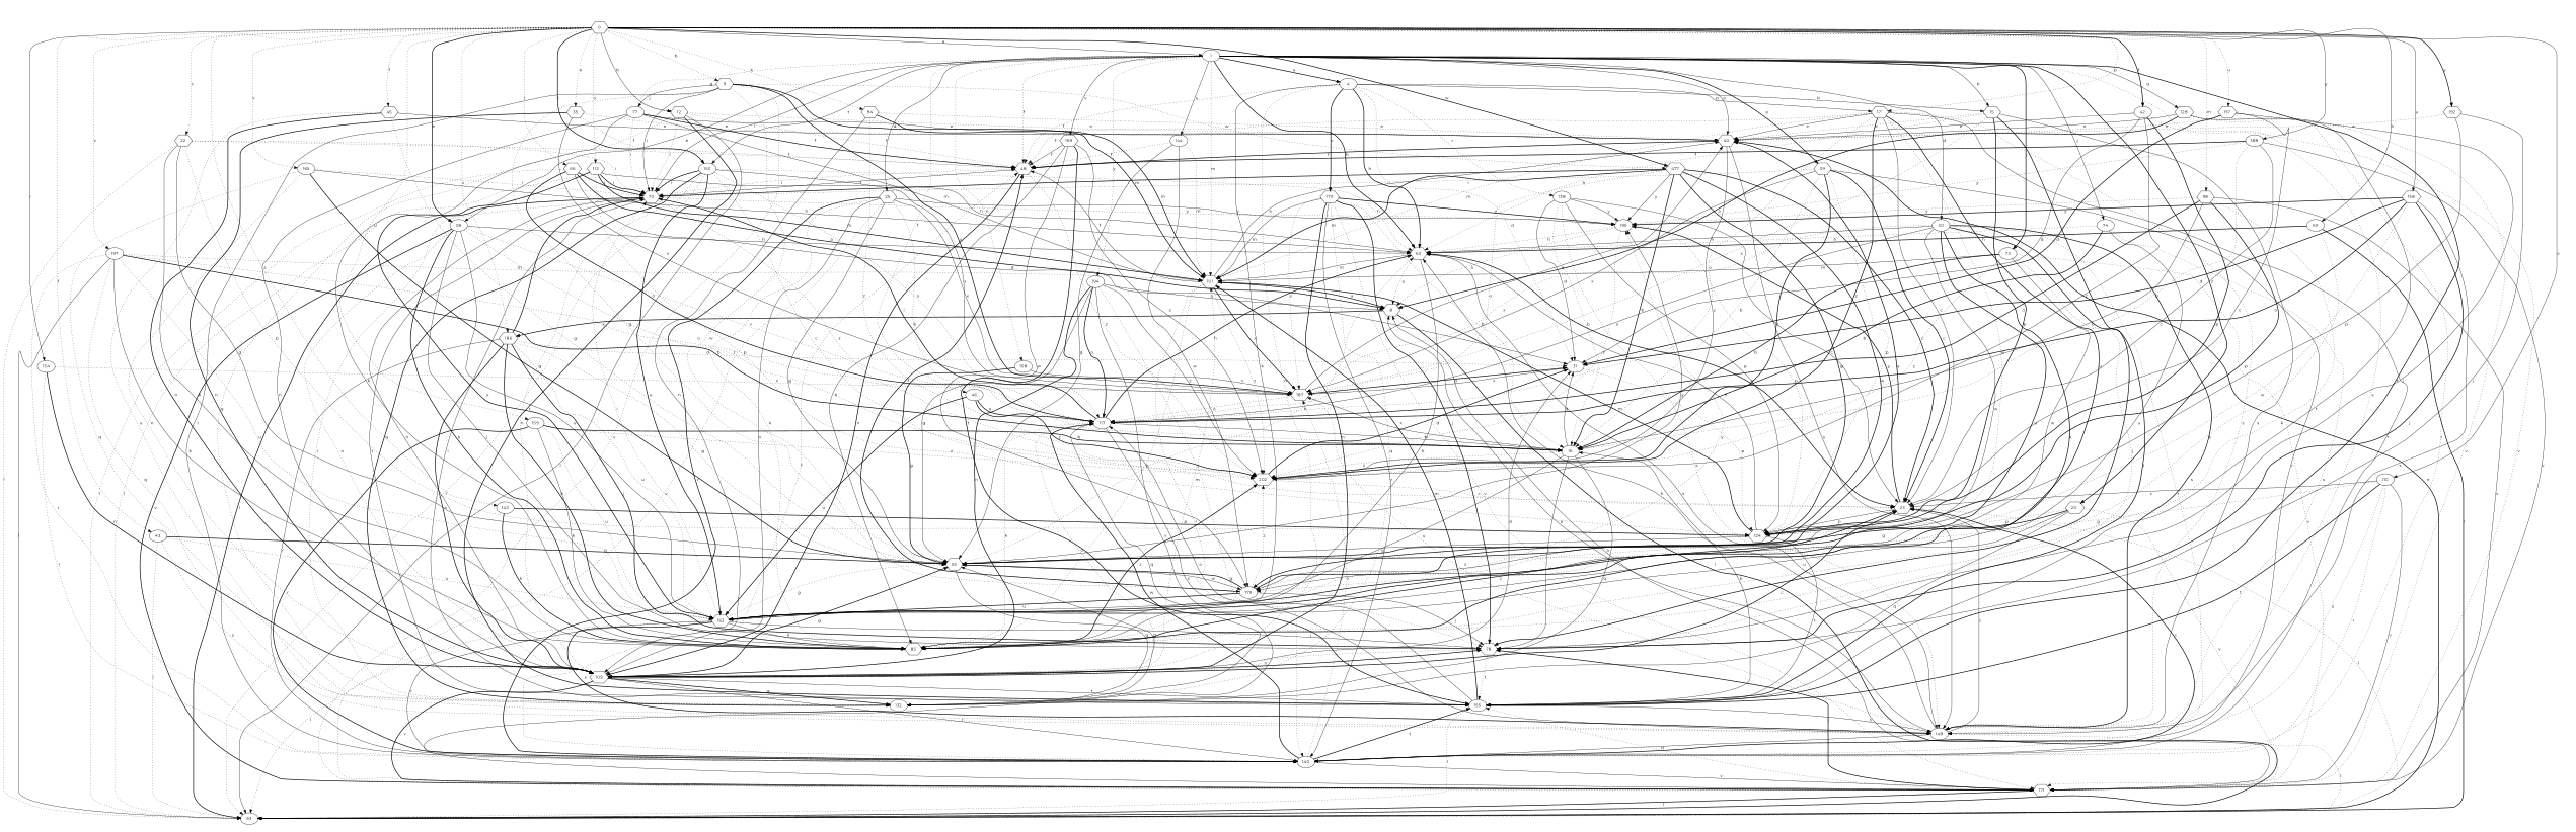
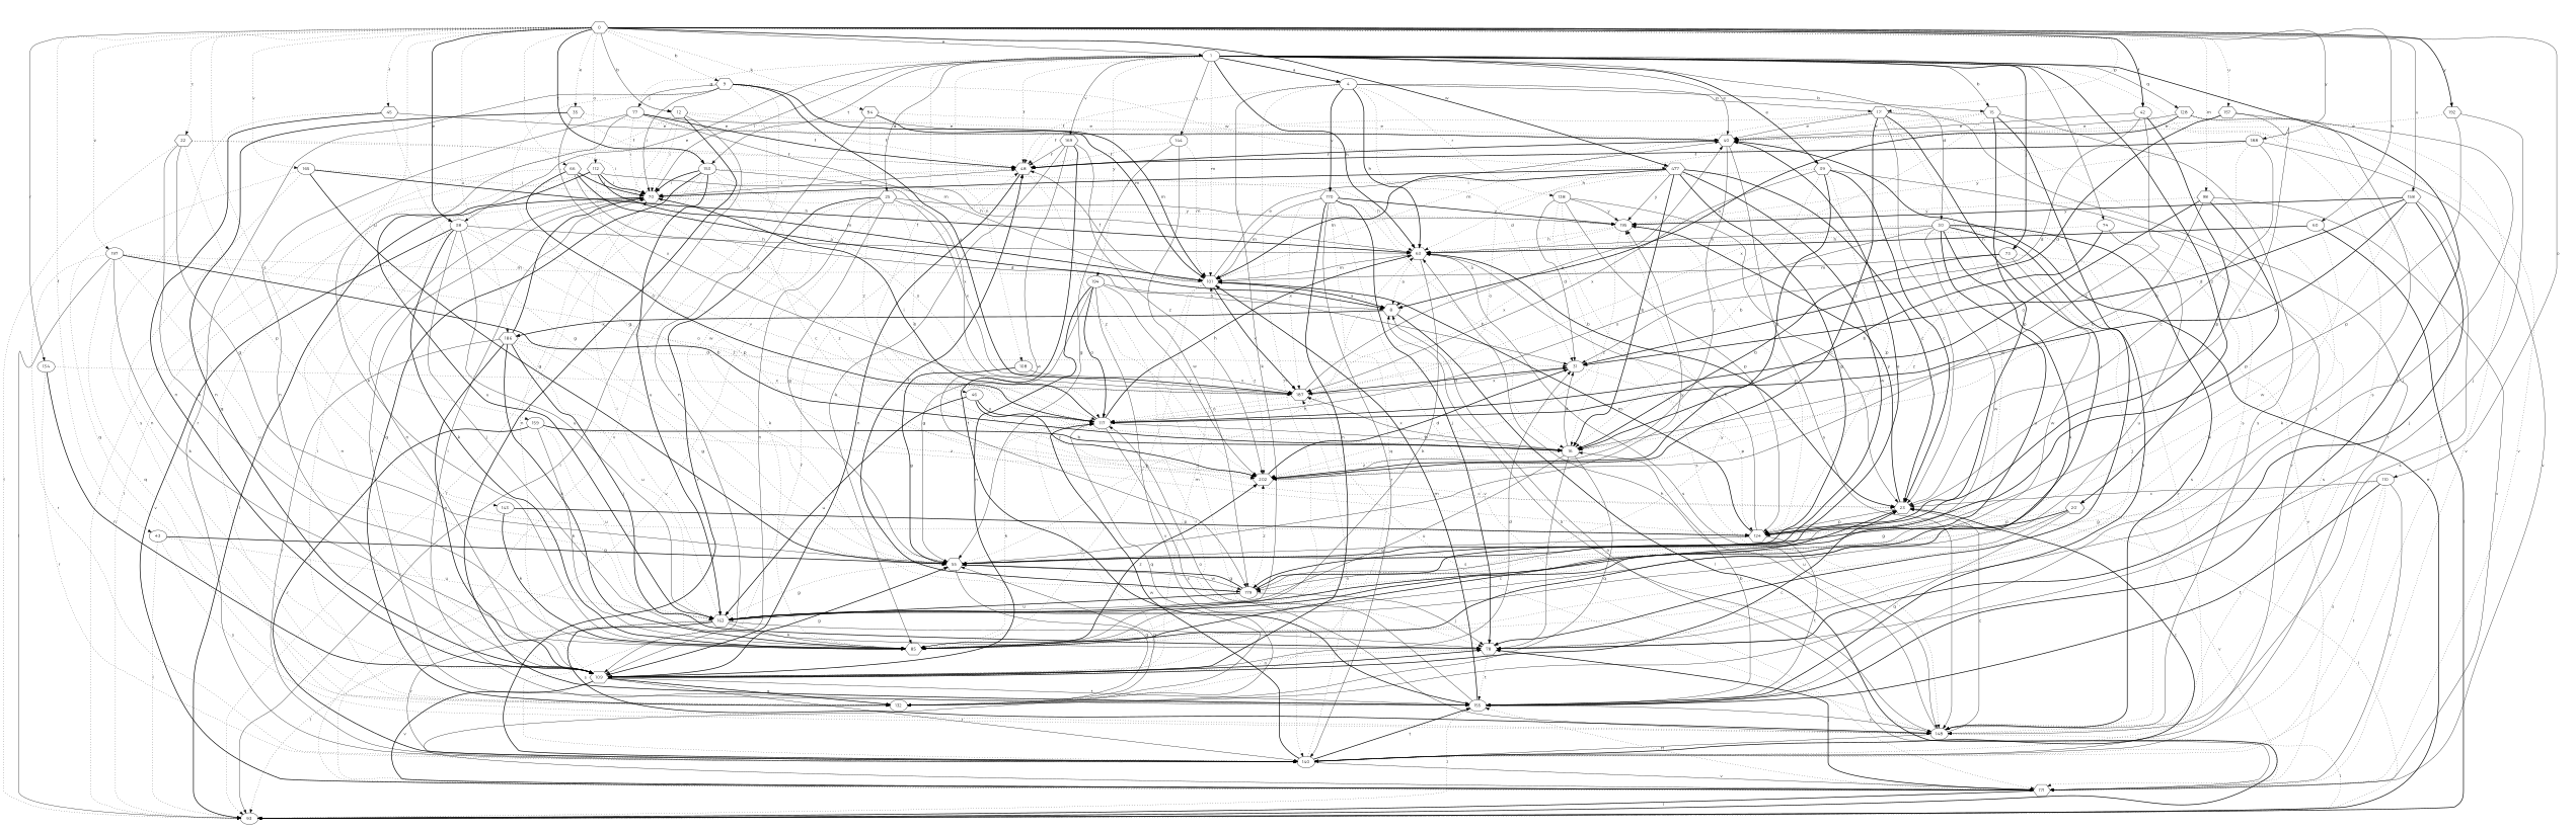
  strict digraph {
    fontname=Montserrat
    node [fontname=Montserrat shape=hexagon]
    edge [fontname=Montserrat style=dotted]
    1 [shape=ellipse]
    0
    9
    12
    22
    35
    38 [shape=ellipse]
    42 [shape=ellipse]
    43 [shape=ellipse]
    45
    60 [shape=ellipse]
    66
    84
    98
    110 [shape=ellipse]
    112
    121
    134 [shape=ellipse]
    143 [shape=ellipse]
    153 [shape=ellipse]
    157
    158
    159 [shape=ellipse]
    165 [shape=ellipse]
    n25 [label=477]
    186
    188 [shape=ellipse]
    192
    197 [shape=ellipse]
    4 [shape=ellipse]
    15
    25
    30 [shape=ellipse]
    39
    40
    46 [shape=ellipse]
    48
    63
    70
    73 [shape=ellipse]
    74 [shape=ellipse]
    101
    108 [shape=ellipse]
    128
    144 [shape=ellipse]
    148 [shape=ellipse]
    155 [shape=ellipse]
    169
    194 [shape=ellipse]
    201
    55
    77 [shape=ellipse]
    140 [shape=ellipse]
    171
    179 [shape=ellipse]
    187
    93 [shape=ellipse]
    132 [shape=ellipse]
    85
    124
    109
    78
    163
    202
    117 [shape=ellipse]
    31 [shape=ellipse]
    8
    16 [shape=ellipse]
    195 [shape=ellipse]
    23
    138 [shape=ellipse]
    170
    1 -> 12 [label=g]
    1 -> 38 [label=e style=solid]
    1 -> 153 [label=t style=solid]
    1 -> 4 [label=a style=bold]
    1 -> 15 [label=b style=solid]
    1 -> 25 [label=d style=solid]
    1 -> 30 [label=d style=solid]
    1 -> 39 [label=e style=bold]
    1 -> 40 [label=e style=solid]
    1 -> 46 [label=f]
    1 -> 48 [label=f]
    1 -> 63 [label=h style=bold]
    1 -> 70 [label=i style=solid]
    1 -> 73 [label=j style=bold]
    1 -> 74 [label=j style=solid]
    1 -> 101 [label=m]
    1 -> 108 [label=n]
    1 -> 128 [label=q style=solid]
    1 -> 144 [label=s style=solid]
    1 -> 148 [label=s]
    1 -> 155 [label=t style=bold]
    1 -> 169 [label=v style=solid]
    1 -> 194 [label=y]
    1 -> 201 [label=z style=bold]
    0 -> 1 [label=a style=solid]
    0 -> 9 [label=b]
    0 -> 12 [label=b style=solid]
    0 -> 22 [label=c]
    0 -> 35 [label=e]
    0 -> 38 [label=e style=bold]
    0 -> 42 [label=f style=bold]
    0 -> 43 [label=f]
    0 -> 45 [label=f]
    0 -> 60 [label=h style=solid]
    0 -> 66 [label=i]
    0 -> 84 [label=k]
    0 -> 98 [label=m]
    0 -> 110 [label=o style=solid]
    0 -> 112 [label=o]
    0 -> 121 [label=p]
    0 -> 134 [label=r style=solid]
    0 -> 143 [label=s]
    0 -> 153 [label=t style=bold]
    0 -> 157 [label=u]
    0 -> 158 [label=u style=solid]
    0 -> 159 [label=u]
    0 -> 165 [label=v]
    0 -> n25 [label=w style=bold]
    0 -> 186 [label=x]
    0 -> 188 [label=y style=solid]
    0 -> 192 [label=y style=bold]
    0 -> 197 [label=z]
    9 -> n25 [label=w]
    9 -> 70 [label=i style=solid]
    9 -> 101 [label=m style=bold]
    9 -> 55 [label=g]
    9 -> 77 [label=j style=solid]
    9 -> 140 [label=r style=solid]
    9 -> 171 [label=v]
    9 -> 179 [label=w]
    9 -> 187 [label=x style=bold]
    12 -> 40 [label=e]
    12 -> 48 [label=f]
    12 -> 70 [label=i]
    12 -> 155 [label=t style=bold]
    12 -> 93 [label=l style=solid]
    12 -> 132 [label=q]
    22 -> 48 [label=f]
    22 -> 70 [label=i]
    22 -> 55 [label=g style=solid]
    22 -> 93 [label=l]
    22 -> 85 [label=k style=solid]
    22 -> 124 [label=p]
    35 -> 40 [label=e]
    35 -> 48 [label=f]
    35 -> 187 [label=x style=solid]
    35 -> 109 [label=n style=bold]
    38 -> 63 [label=h style=solid]
    38 -> 171 [label=v style=bold]
    38 -> 85 [label=k style=bold]
    38 -> 109 [label=n]
    38 -> 78 [label=j style=solid]
    38 -> 163 [label=u style=solid]
    38 -> 202 [label=z]
    38 -> 117 [label=v]
    42 -> 40 [label=e style=solid]
    42 -> 171 [label=v]
    42 -> 124 [label=p style=bold]
    42 -> 202 [label=z style=solid]
    42 -> 31 [label=d style=solid]
    43 -> 148 [label=s]
    43 -> 55 [label=g style=bold]
    43 -> 93 [label=l]
    43 -> 163 [label=u]
    45 -> 40 [label=e style=solid]
    45 -> 148 [label=s]
    45 -> 55 [label=g]
    45 -> 109 [label=n style=bold]
    60 -> 63 [label=h style=bold]
    60 -> 93 [label=l style=bold]
    60 -> 85 [label=k]
    66 -> 70 [label=i style=bold]
    66 -> 93 [label=l]
    66 -> 117 [label=o style=bold]
    66 -> 31 [label=d style=solid]
    66 -> 8 [label=a style=bold]
    84 -> 40 [label=e]
    84 -> 101 [label=m style=bold]
    84 -> 109 [label=n style=solid]
    84 -> 202 [label=z]
    98 -> 171 [label=v style=solid]
    98 -> 85 [label=k]
    98 -> 124 [label=p style=bold]
    98 -> 117 [label=o style=bold]
    98 -> 16 [label=b style=solid]
    98 -> 195 [label=y]
    110 -> 148 [label=s]
    110 -> 155 [label=t style=bold]
    110 -> 55 [label=g]
    110 -> 140 [label=r]
    110 -> 171 [label=v style=solid]
    110 -> 23 [label=c style=solid]
    112 -> 63 [label=h style=solid]
    112 -> 70 [label=i style=bold]
    112 -> 101 [label=m style=bold]
    112 -> 93 [label=l]
    112 -> 124 [label=p]
    112 -> 163 [label=u style=bold]
    121 -> 40 [label=e style=solid]
    121 -> 48 [label=f]
    121 -> 101 [label=m]
    121 -> 148 [label=s]
    121 -> 140 [label=r style=solid]
    121 -> 179 [label=w]
    121 -> 163 [label=u style=bold]
    121 -> 202 [label=z style=bold]
-   121 -> 117 [label=o]
+   12 -> 117 [label=o]
    121 -> 23 [label=c style=solid]
    134 -> 140 [label=r]
    134 -> 187 [label=x]
    134 -> 109 [label=n style=bold]
    143 -> 85 [label=k style=bold]
    143 -> 124 [label=p style=bold]
    153 -> 63 [label=h]
    153 -> 70 [label=i style=bold]
    153 -> 187 [label=x style=solid]
    153 -> 93 [label=l]
    153 -> 132 [label=q style=bold]
    153 -> 109 [label=n]
    153 -> 163 [label=u style=bold]
    153 -> 117 [label=o]
    153 -> 23 [label=c]
    157 -> 40 [label=e]
    157 -> 78 [label=j style=solid]
    157 -> 31 [label=d style=bold]
    157 -> 23 [label=c style=solid]
    158 -> 148 [label=s style=solid]
    158 -> 179 [label=w]
    158 -> 78 [label=j style=bold]
    158 -> 117 [label=o style=bold]
    158 -> 31 [label=d style=bold]
    158 -> 195 [label=y style=bold]
    159 -> 140 [label=r style=bold]
    159 -> 85 [label=k style=solid]
    159 -> 163 [label=u]
    159 -> 202 [label=z]
    159 -> 16 [label=b style=bold]
-   165 -> 63 [label=h style=solid]
+   165 -> 63 [label=h style=bold]
    165 -> 70 [label=i]
    165 -> 55 [label=g style=bold]
    165 -> 132 [label=q]
    165 -> 109 [label=n]
    n25 -> 70 [label=i style=bold]
    n25 -> 101 [label=m style=bold]
    n25 -> 55 [label=g style=bold]
    n25 -> 179 [label=w style=bold]
    n25 -> 117 [label=o]
    n25 -> 16 [label=b style=bold]
    n25 -> 195 [label=y style=solid]
    n25 -> 23 [label=c style=bold]
    186 -> 70 [label=i style=bold]
    186 -> 55 [label=g]
    186 -> 140 [label=r style=solid]
    186 -> 85 [label=k style=bold]
    186 -> 109 [label=n style=bold]
    186 -> 78 [label=j style=bold]
    186 -> 163 [label=u]
    186 -> 31 [label=d]
    188 -> 48 [label=f style=bold]
    188 -> 171 [label=v style=solid]
    188 -> 16 [label=b]
    188 -> 195 [label=y]
    188 -> 23 [label=c style=solid]
    192 -> 40 [label=e]
    192 -> 124 [label=p style=solid]
    192 -> 78 [label=j style=solid]
    197 -> 101 [label=m]
    197 -> 140 [label=r]
    197 -> 93 [label=l style=solid]
    197 -> 132 [label=q]
    197 -> 85 [label=k style=solid]
    197 -> 163 [label=u]
    197 -> 117 [label=o]
    197 -> 16 [label=b style=bold]
    4 -> 121 [label=p style=solid]
    4 -> 15 [label=b style=solid]
    4 -> 48 [label=f]
    4 -> 63 [label=h style=bold]
    4 -> 85 [label=k style=solid]
    4 -> 109 [label=n]
    4 -> 31 [label=d]
    4 -> 138 [label=r]
    4 -> 170 [label=v style=bold]
    15 -> 40 [label=e]
    15 -> 63 [label=h]
    15 -> 148 [label=s style=solid]
    15 -> 187 [label=x]
    15 -> 124 [label=p style=bold]
    15 -> 78 [label=j style=bold]
    25 -> 55 [label=g style=solid]
    25 -> 140 [label=r style=bold]
    25 -> 171 [label=v]
    25 -> 187 [label=x style=solid]
    25 -> 85 [label=k]
    25 -> 109 [label=n style=solid]
    25 -> 16 [label=b]
    25 -> 195 [label=y style=solid]
    30 -> 63 [label=h style=solid]
    30 -> 148 [label=s style=bold]
    30 -> 155 [label=t style=bold]
    30 -> 140 [label=r]
    30 -> 179 [label=w style=solid]
    30 -> 187 [label=x]
    30 -> 85 [label=k style=bold]
    30 -> 163 [label=u style=bold]
    30 -> 117 [label=o style=solid]
    39 -> 70 [label=i]
    39 -> 140 [label=r style=solid]
    39 -> 187 [label=x style=solid]
    39 -> 124 [label=p]
    39 -> 202 [label=z style=bold]
    39 -> 16 [label=b]
    39 -> 23 [label=c style=bold]
    40 -> 48 [label=f style=bold]
    40 -> 148 [label=s style=solid]
    40 -> 202 [label=z style=solid]
    46 -> 163 [label=u style=bold]
    46 -> 202 [label=z style=bold]
    46 -> 117 [label=o style=bold]
    48 -> 70 [label=i]
    48 -> 109 [label=n style=bold]
    48 -> 202 [label=z]
    63 -> 101 [label=m style=solid]
    63 -> 148 [label=s style=solid]
    63 -> 85 [label=k style=solid]
    63 -> 8 [label=a]
    63 -> 23 [label=c style=bold]
    70 -> 48 [label=f style=solid]
    70 -> 155 [label=t style=solid]
    70 -> 93 [label=l style=bold]
    70 -> 109 [label=n style=solid]
    70 -> 202 [label=z]
    70 -> 195 [label=y]
    73 -> 101 [label=m style=solid]
    73 -> 171 [label=v]
    73 -> 179 [label=w style=solid]
    73 -> 78 [label=j]
    73 -> 202 [label=z]
    73 -> 16 [label=b style=bold]
    74 -> 63 [label=h]
    74 -> 148 [label=s]
    74 -> 163 [label=u style=solid]
    74 -> 16 [label=b style=bold]
    101 -> 40 [label=e style=solid]
    101 -> 48 [label=f style=solid]
    101 -> 140 [label=r]
    101 -> 187 [label=x style=bold]
    101 -> 85 [label=k]
    101 -> 202 [label=z]
    101 -> 8 [label=a style=bold]
    108 -> 55 [label=g style=bold]
    108 -> 187 [label=x style=solid]
    128 -> 40 [label=e style=solid]
    128 -> 155 [label=t style=solid]
    128 -> 140 [label=r]
    128 -> 171 [label=v]
    128 -> 8 [label=a style=bold]
    144 -> 48 [label=f]
    144 -> 101 [label=m]
    144 -> 55 [label=g style=solid]
    144 -> 179 [label=w style=solid]
    148 -> 63 [label=h style=solid]
    148 -> 140 [label=r style=solid]
    148 -> 93 [label=l]
    148 -> 8 [label=a style=solid]
    148 -> 23 [label=c style=solid]
    155 -> 70 [label=i style=solid]
    155 -> 101 [label=m style=bold]
    155 -> 148 [label=s style=solid]
    155 -> 93 [label=l]
    155 -> 117 [label=o style=solid]
    155 -> 16 [label=b style=solid]
    169 -> 48 [label=f style=solid]
    169 -> 155 [label=t style=bold]
    169 -> 179 [label=w style=solid]
    169 -> 85 [label=k style=solid]
    169 -> 202 [label=z style=solid]
    194 -> 55 [label=g style=solid]
    194 -> 171 [label=v style=solid]
    194 -> 109 [label=n style=bold]
    194 -> 78 [label=j]
    194 -> 202 [label=z style=solid]
    194 -> 117 [label=o style=bold]
    194 -> 8 [label=a style=solid]
    201 -> 55 [label=g style=bold]
    201 -> 171 [label=v]
    201 -> 132 [label=q style=solid]
    201 -> 124 [label=p]
    201 -> 163 [label=u style=solid]
    55 -> 63 [label=h]
    55 -> 179 [label=w style=solid]
    55 -> 132 [label=q style=solid]
    55 -> 195 [label=y style=solid]
    77 -> 40 [label=e style=solid]
    77 -> 48 [label=f style=bold]
    77 -> 70 [label=i]
    77 -> 101 [label=m style=solid]
    77 -> 85 [label=k style=solid]
    77 -> 109 [label=n style=solid]
    140 -> 48 [label=f]
    140 -> 155 [label=t style=bold]
    140 -> 171 [label=v style=solid]
    140 -> 187 [label=x]
    140 -> 117 [label=w style=bold]
    140 -> 23 [label=c style=bold]
    171 -> 155 [label=t]
    171 -> 93 [label=l style=bold]
    171 -> 78 [label=j style=bold]
    171 -> 8 [label=a style=solid]
    179 -> 40 [label=e style=bold]
    179 -> 48 [label=f style=bold]
    179 -> 55 [label=g style=bold]
    179 -> 78 [label=j style=solid]
    179 -> 163 [label=u style=bold]
    179 -> 202 [label=z]
    187 -> 40 [label=e style=solid]
    187 -> 148 [label=s]
    187 -> 117 [label=o]
    187 -> 31 [label=d style=bold]
    93 -> 40 [label=e style=bold]
    132 -> 70 [label=i]
    132 -> 55 [label=g style=solid]
    85 -> 202 [label=z style=bold]
    85 -> 195 [label=y]
    85 -> 23 [label=c style=bold]
    124 -> 63 [label=h style=solid]
    124 -> 101 [label=m style=bold]
    124 -> 155 [label=t style=solid]
    124 -> 55 [label=g style=solid]
    109 -> 101 [label=m]
    109 -> 155 [label=t style=solid]
    109 -> 55 [label=g style=bold]
    109 -> 140 [label=r style=solid]
    109 -> 171 [label=v style=bold]
    109 -> 132 [label=q style=bold]
    109 -> 78 [label=j style=bold]
    109 -> 117 [label=o]
    109 -> 31 [label=d style=solid]
    109 -> 23 [label=c style=bold]
    78 -> 155 [label=t]
    78 -> 109 [label=n]
    163 -> 70 [label=i]
    163 -> 148 [label=s style=bold]
    163 -> 55 [label=g]
    163 -> 140 [label=r style=solid]
    163 -> 93 [label=l]
    163 -> 85 [label=k style=solid]
    163 -> 78 [label=j style=solid]
    202 -> 31 [label=d style=bold]
    202 -> 23 [label=c]
    117 -> 63 [label=h style=bold]
    117 -> 70 [label=i style=bold]
    117 -> 148 [label=s style=solid]
    117 -> 132 [label=q style=solid]
    117 -> 85 [label=k]
    117 -> 16 [label=b style=solid]
    31 -> 187 [label=x style=solid]
    31 -> 124 [label=p]
    8 -> 186 [label=x style=bold]
    8 -> 93 [label=l style=bold]
    16 -> 187 [label=x style=solid]
    16 -> 132 [label=q style=solid]
    16 -> 78 [label=j style=solid]
    16 -> 163 [label=u style=solid]
    16 -> 202 [label=z]
    16 -> 31 [label=d style=solid]
    195 -> 63 [label=h]
    195 -> 124 [label=p]
    195 -> 202 [label=z]
    195 -> 8 [label=a]
    23 -> 93 [label=l]
    23 -> 124 [label=p style=solid]
    23 -> 195 [label=y style=bold]
    138 -> 148 [label=s]
    138 -> 124 [label=p style=solid]
    138 -> 31 [label=d style=solid]
    138 -> 16 [label=b]
    138 -> 195 [label=y style=solid]
    138 -> 23 [label=c style=solid]
    170 -> 101 [label=m style=solid]
    170 -> 140 [label=r style=solid]
    170 -> 171 [label=v]
    170 -> 187 [label=x]
    170 -> 132 [label=q]
    170 -> 109 [label=n style=bold]
    170 -> 78 [label=j style=bold]
    170 -> 16 [label=b]
    170 -> 195 [label=y style=bold]
  }
